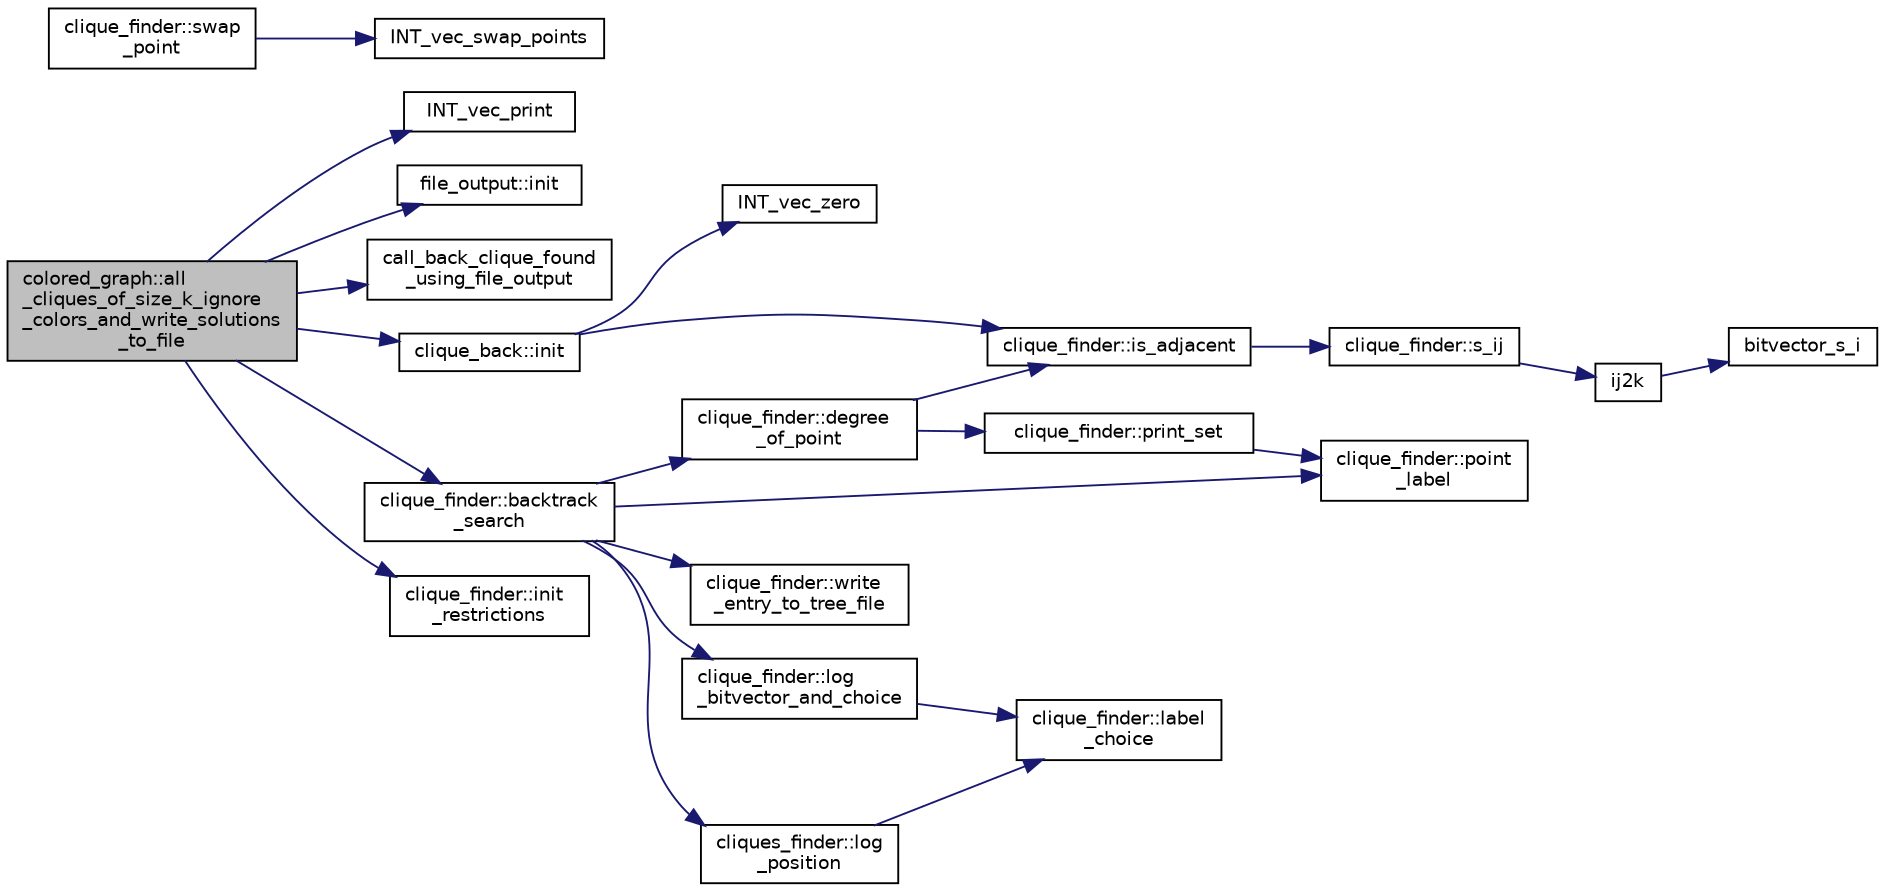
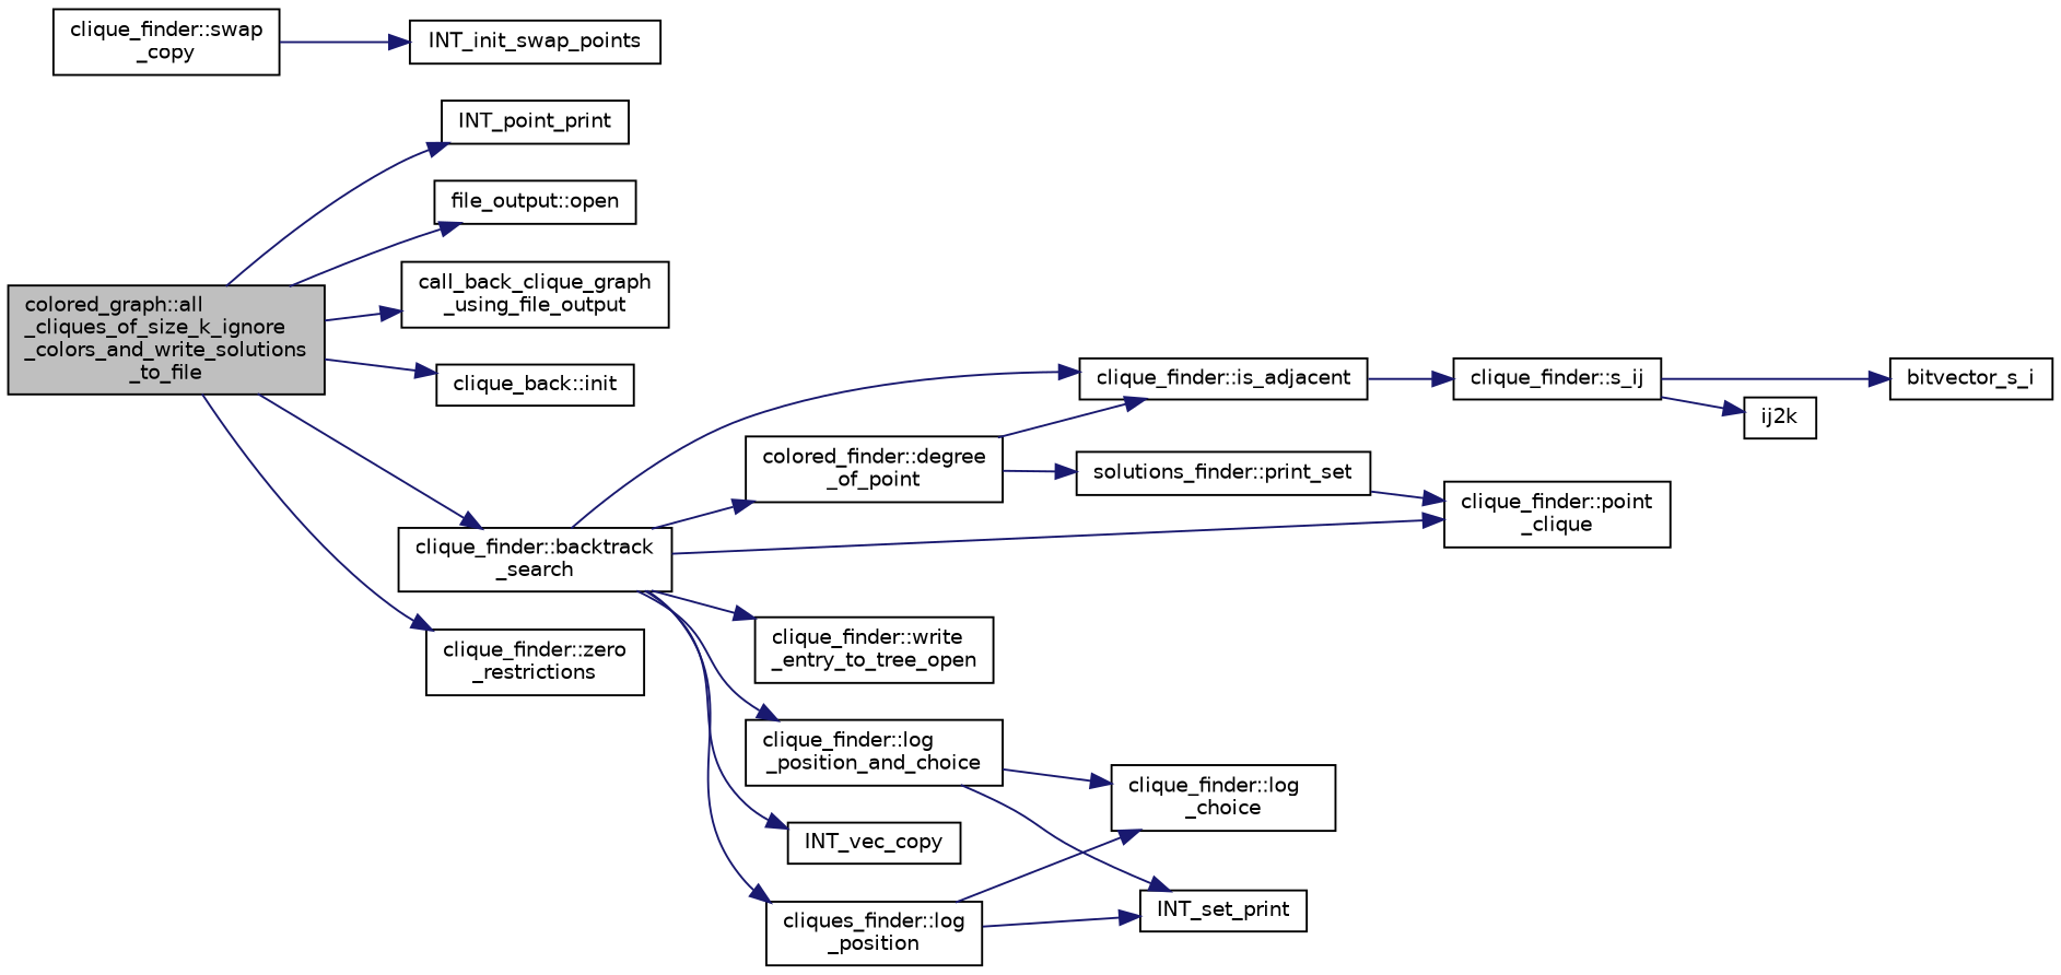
  digraph {
    rankdir=LR
    node [color=black fillcolor=white fontname=Helvetica fontsize=10 shape=record style=filled]
    edge [color=midnightblue fontname=Helvetica fontsize=10 labelfontname=Helvetica labelfontsize=10 style=solid]
    n1 [fillcolor=grey75 fontcolor=black height=0.2 label="colored_graph::all\l_cliques_of_size_k_ignore\l_colors_and_write_solutions\l_to_file" width=0.4]
-   n2 [height=0.2 label=INT_vec_print width=0.4]
-   n3 [height=0.2 label="file_output::init" width=0.4]
-   n4 [height=0.2 label="call_back_clique_found\l_using_file_output" width=0.4]
+   n2 [height=0.2 label=INT_point_print width=0.4]
+   n3 [height=0.2 label="file_output::open" width=0.4]
+   n4 [height=0.2 label="call_back_clique_graph\l_using_file_output" width=0.4]
    n5 [height=0.2 label="clique_back::init" width=0.4]
-   n6 [height=0.2 label="clique_finder::init\l_restrictions" width=0.4]
+   n6 [height=0.2 label="clique_finder::zero\l_restrictions" width=0.4]
    n7 [height=0.2 label="clique_finder::backtrack\l_search" width=0.4]
-   n8 [height=0.2 label=INT_vec_zero width=0.4]
    n9 [height=0.2 label="cliques_finder::log\l_position" width=0.4]
-   n10 [height=0.2 label="clique_finder::write\l_entry_to_tree_file" width=0.4]
+   n10 [height=0.2 label="clique_finder::write\l_entry_to_tree_open" width=0.4]
    n11 [height=0.2 label="clique_finder::is_adjacent" width=0.4]
-   n12 [height=0.2 label="clique_finder::degree\l_of_point" width=0.4]
-   n13 [height=0.2 label="clique_finder::point\l_label" width=0.4]
-   n15 [height=0.2 label="clique_finder::log\l_bitvector_and_choice" width=0.4]
-   n16 [height=0.2 label="clique_finder::label\l_choice" width=0.4]
-   n18 [height=0.2 label="clique_finder::swap\l_point" width=0.4]
-   n19 [height=0.2 label=INT_vec_swap_points width=0.4]
+   n12 [height=0.2 label="colored_finder::degree\l_of_point" width=0.4]
+   n13 [height=0.2 label="clique_finder::point\l_clique" width=0.4]
+   n14 [height=0.2 label=INT_vec_copy width=0.4]
+   n15 [height=0.2 label="clique_finder::log\l_position_and_choice" width=0.4]
+   n16 [height=0.2 label="clique_finder::log\l_choice" width=0.4]
+   n17 [height=0.2 label=INT_set_print width=0.4]
+   n18 [height=0.2 label="clique_finder::swap\l_copy" width=0.4]
+   n19 [height=0.2 label=INT_init_swap_points width=0.4]
    n20 [height=0.2 label="clique_finder::s_ij" width=0.4]
-   n21 [height=0.2 label="clique_finder::print_set" width=0.4]
+   n21 [height=0.2 label="solutions_finder::print_set" width=0.4]
    n22 [height=0.2 label=bitvector_s_i width=0.4]
    n23 [height=0.2 label=ij2k width=0.4]
    n1 -> n2
    n1 -> n3
    n1 -> n4
    n1 -> n5
    n1 -> n6
    n1 -> n7
-   n5 -> n8
    n7 -> n9
    n7 -> n10
-   n5 -> n11
+   n7 -> n11
    n7 -> n12
    n7 -> n13
+   n7 -> n14
    n7 -> n15
    n9 -> n16
+   n9 -> n17
    n11 -> n20
    n12 -> n11
    n12 -> n21
    n15 -> n16
+   n15 -> n17
    n18 -> n19
-   n23 -> n22
+   n20 -> n22
    n20 -> n23
    n21 -> n13
  }
